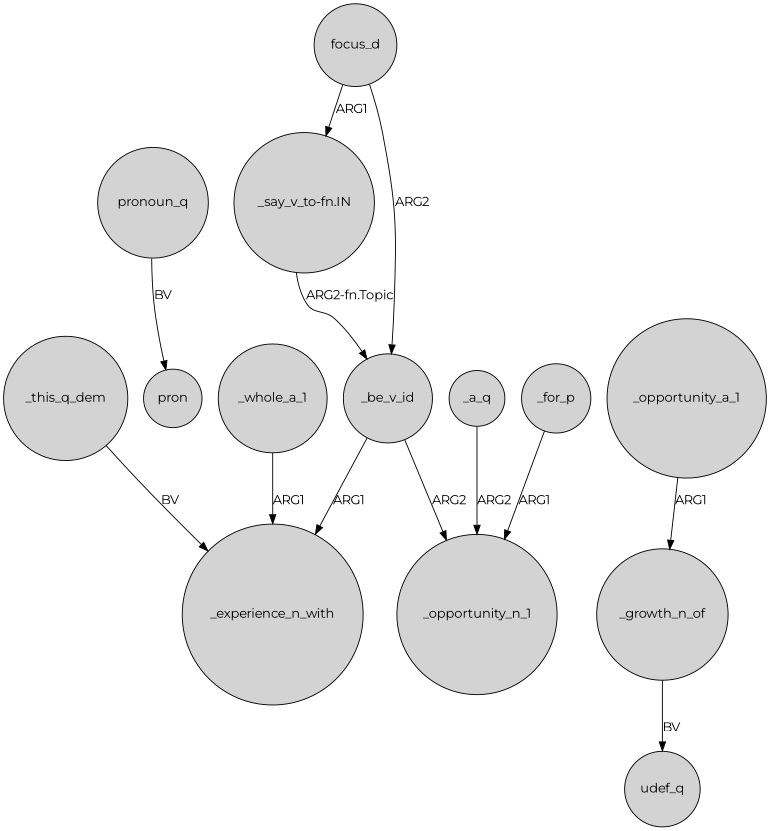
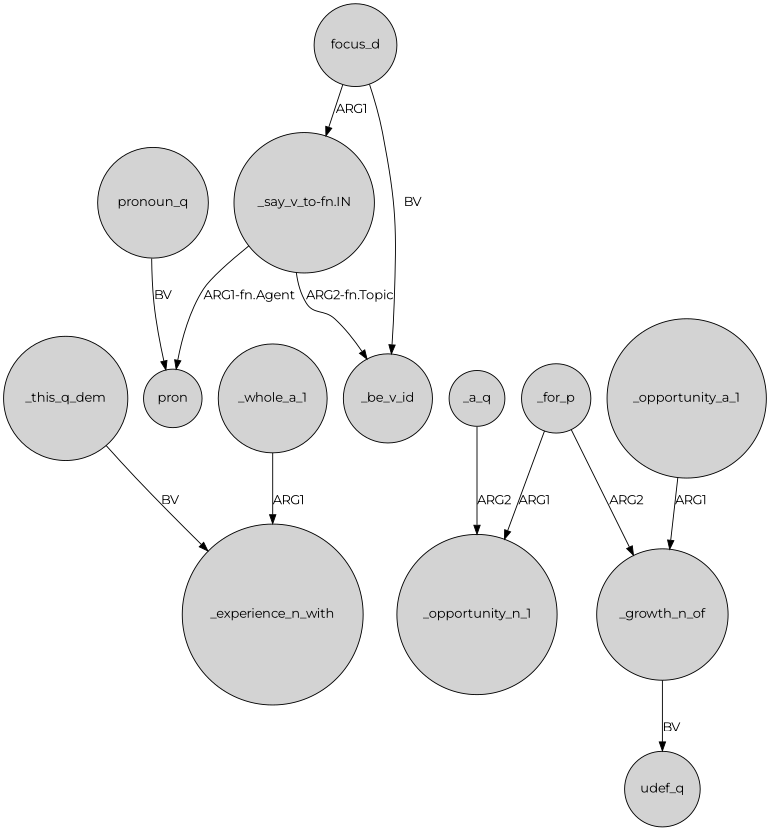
  digraph {
    fontname=Montserrat
    node [fontname=Montserrat shape=circle style=filled]
    edge [fontname=Montserrat]
    focus_d
    _be_v_id
    "_say_v_to-fn.IN"
    _experience_n_with
    _opportunity_n_1
    pron
    _this_q_dem
    _for_p
    _growth_n_of
    udef_q
    n11 [label=_opportunity_a_1]
    _a_q
    _whole_a_1
    pronoun_q
-   focus_d -> _be_v_id [label=ARG2]
+   focus_d -> _be_v_id [label=BV]
    focus_d -> "_say_v_to-fn.IN" [label=ARG1]
-   _be_v_id -> _experience_n_with [label=ARG1]
-   _be_v_id -> _opportunity_n_1 [label=ARG2]
    "_say_v_to-fn.IN" -> _be_v_id [label="ARG2-fn.Topic"]
+   "_say_v_to-fn.IN" -> pron [label="ARG1-fn.Agent"]
    _this_q_dem -> _experience_n_with [label=BV]
    _for_p -> _opportunity_n_1 [label=ARG1]
+   _for_p -> _growth_n_of [label=ARG2]
    _growth_n_of -> udef_q [label=BV]
    n11 -> _growth_n_of [label=ARG1]
    _a_q -> _opportunity_n_1 [label=ARG2]
    _whole_a_1 -> _experience_n_with [label=ARG1]
    pronoun_q -> pron [label=BV]
  }
